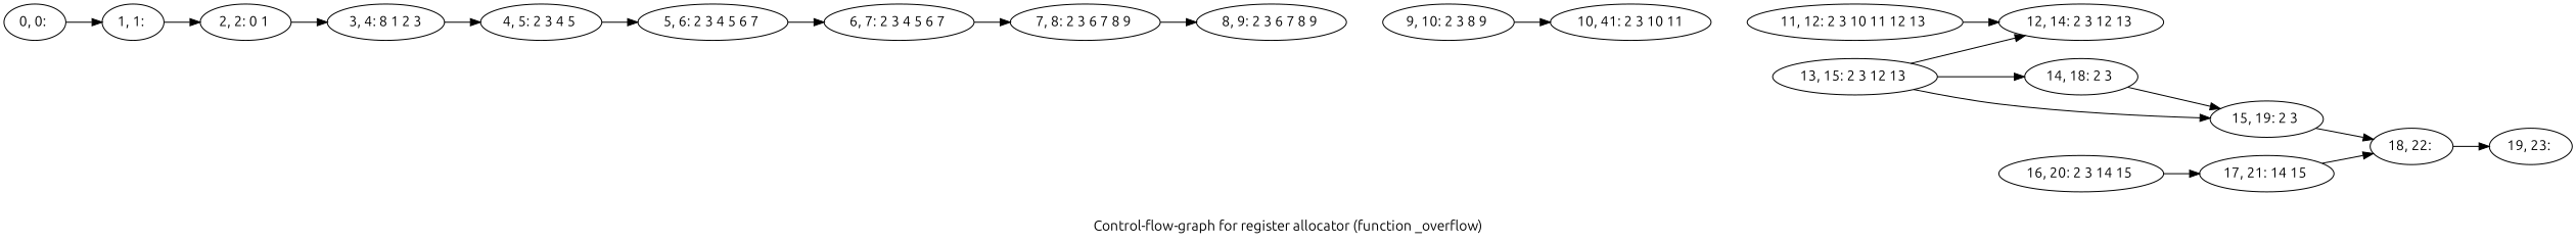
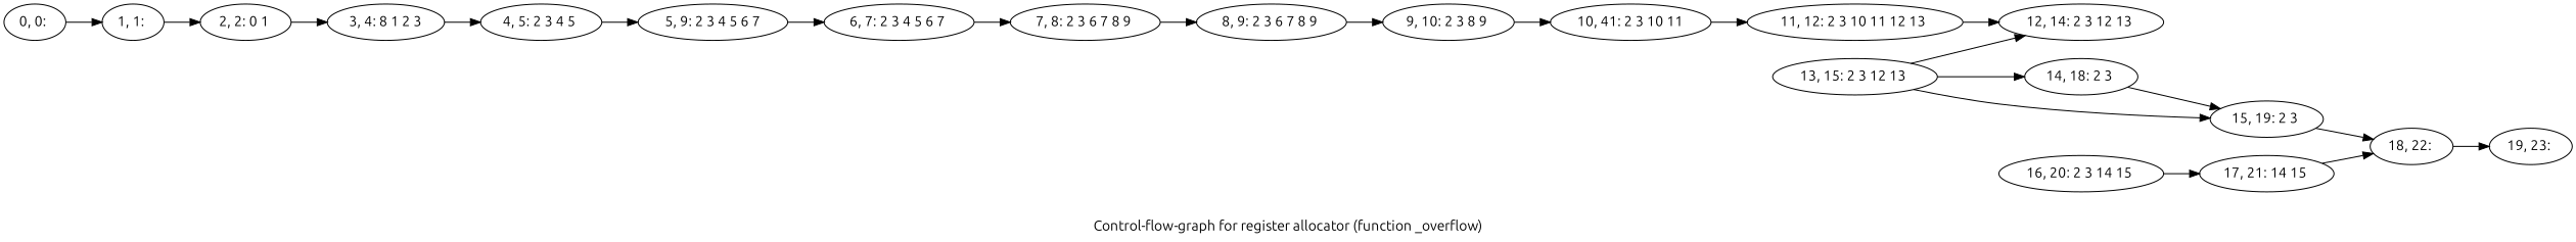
  digraph {
    fontname=Ubuntu
    label="Control-flow-graph for register allocator (function _overflow)"
    rankdir=LR
    node [fontname=Ubuntu]
    edge [fontname=Ubuntu]
    n1 [label="0, 0: "]
    n2 [label="1, 1: "]
    n3 [label="2, 2: 0 1 "]
    n4 [label="3, 4: 8 1 2 3"]
    n5 [label="4, 5: 2 3 4 5 "]
-   n6 [label="5, 6: 2 3 4 5 6 7 "]
+   n6 [label="5, 9: 2 3 4 5 6 7"]
    n7 [label="6, 7: 2 3 4 5 6 7 "]
    n8 [label="7, 8: 2 3 6 7 8 9 "]
    n9 [label="8, 9: 2 3 6 7 8 9 "]
    n10 [label="9, 10: 2 3 8 9 "]
    n11 [label="10, 41: 2 3 10 11"]
    n12 [label="11, 12: 2 3 10 11 12 13 "]
    n13 [label="12, 14: 2 3 12 13 "]
    n14 [label="13, 15: 2 3 12 13 "]
    n15 [label="14, 18: 2 3 "]
    n16 [label="15, 19: 2 3 "]
    n17 [label="18, 22: "]
    n18 [label="16, 20: 2 3 14 15 "]
    n19 [label="17, 21: 14 15 "]
    n20 [label="19, 23: "]
    n1 -> n2
    n2 -> n3
    n3 -> n4
    n4 -> n5
    n5 -> n6
    n6 -> n7
    n7 -> n8
    n8 -> n9
+   n9 -> n10
    n10 -> n11
+   n11 -> n12
    n12 -> n13
    n14 -> n13
    n14 -> n15
    n14 -> n16
    n15 -> n16
    n16 -> n17
    n17 -> n20
    n18 -> n19
    n19 -> n17
  }
